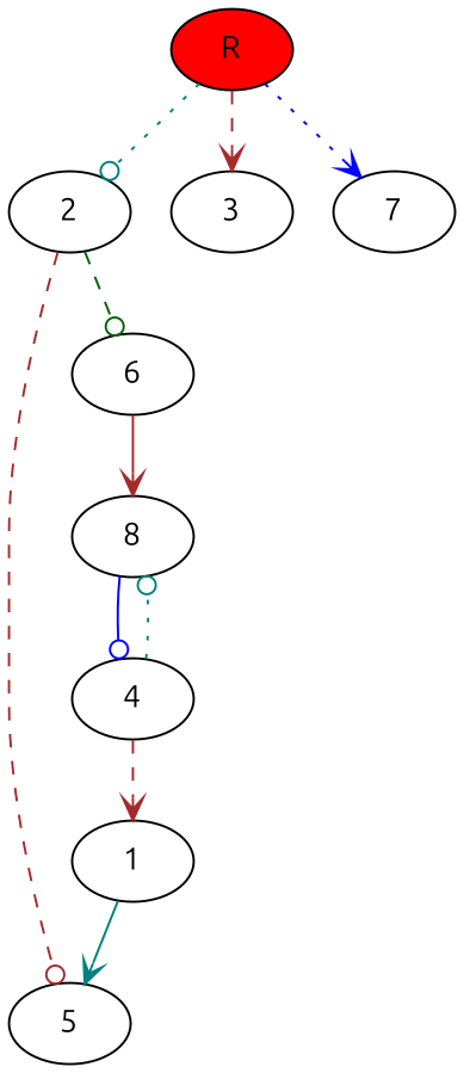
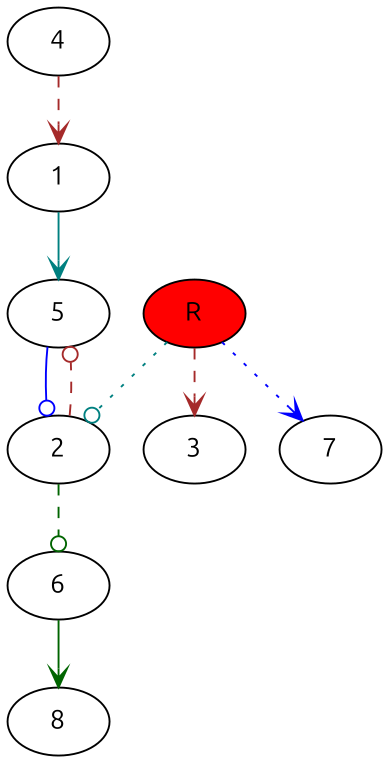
  digraph {
    fontname=Ubuntu
    node [fontname=Ubuntu]
    edge [arrowhead=odot color=teal fontname=Ubuntu style=solid]
    1
    5
    4
    8
    2
    6
    R [fillcolor="#ff0000" style=filled]
    3
    7
    1 -> 5 [arrowhead=vee]
+   5 -> 2 [color=blue]
    4 -> 1 [arrowhead=vee color=brown style=dashed]
-   4 -> 8 [style=dotted]
-   8 -> 4 [color=blue]
    2 -> 5 [color=brown style=dashed]
    2 -> 6 [color=darkgreen style=dashed]
-   6 -> 8 [arrowhead=vee color=brown]
+   6 -> 8 [arrowhead=vee color=darkgreen]
    R -> 2 [style=dotted]
    R -> 3 [arrowhead=vee color=brown style=dashed]
    R -> 7 [arrowhead=vee color=blue style=dotted]
  }
